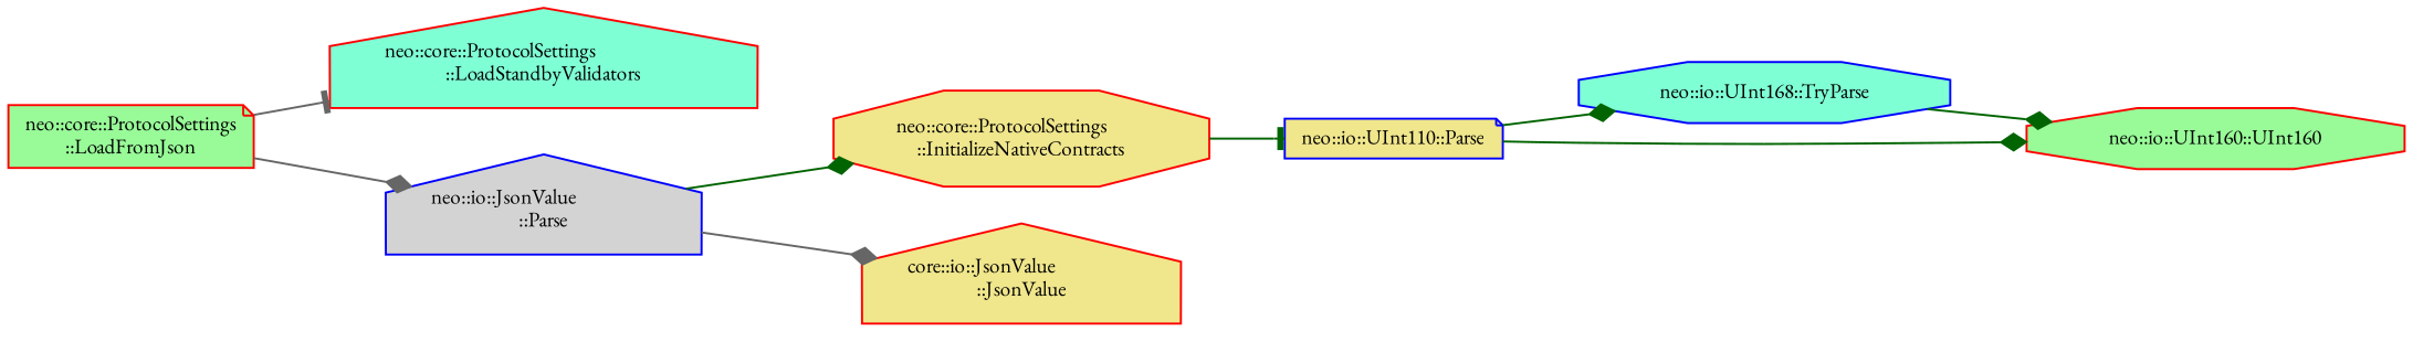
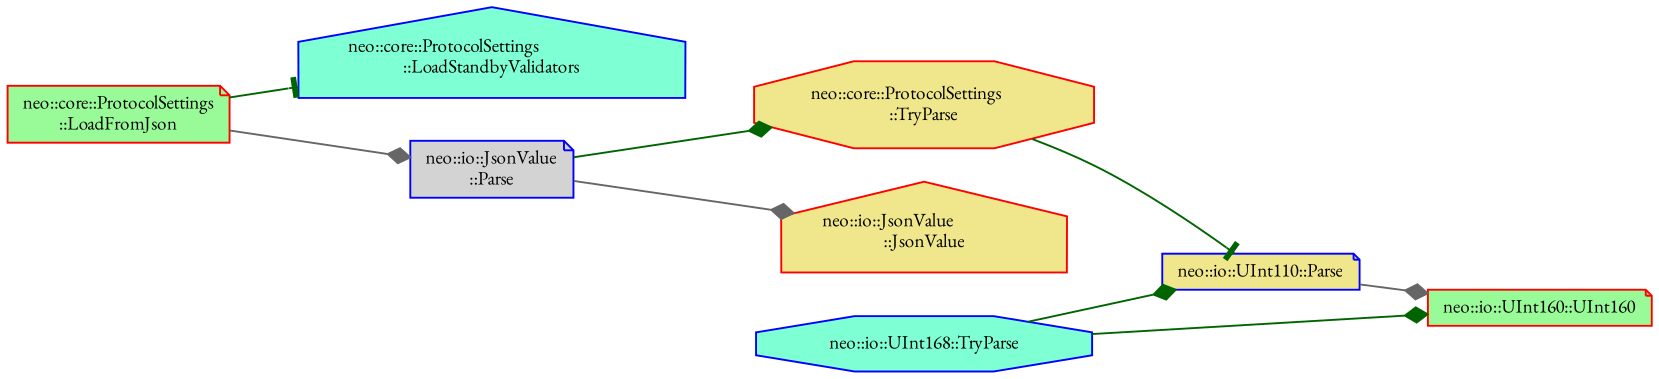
  digraph {
    fontname="EB Garamond"
    rankdir=LR
    node [color=red fillcolor=khaki fontname="EB Garamond" fontsize=10 shape=note style=filled]
    edge [arrowhead=diamond color=darkgreen fontname="EB Garamond" fontsize=10 labelfontname=Helvetica labelfontsize=10 style=solid]
    n1 [fillcolor=palegreen fontcolor=black height=0.2 label="neo::core::ProtocolSettings\l::LoadFromJson" width=0.4]
-   n2 [fillcolor=aquamarine height=0.2 label="neo::core::ProtocolSettings\l::LoadStandbyValidators" shape=house width=0.4]
-   n3 [color=blue fillcolor=lightgrey height=0.2 label="neo::io::JsonValue\l::Parse" shape=house width=0.4]
-   n4 [height=0.2 label="neo::core::ProtocolSettings\l::InitializeNativeContracts" shape=octagon width=0.4]
+   n2 [color=blue fillcolor=aquamarine height=0.2 label="neo::core::ProtocolSettings\l::LoadStandbyValidators" shape=house width=0.4]
+   n3 [color=blue fillcolor=lightgrey height=0.2 label="neo::io::JsonValue\l::Parse" width=0.4]
+   n4 [height=0.2 label="neo::core::ProtocolSettings\l::TryParse" shape=octagon width=0.4]
    n5 [color=blue height=0.2 label="neo::io::UInt110::Parse" width=0.4]
-   n6 [height=0.2 label="core::io::JsonValue\l::JsonValue" shape=house width=0.4]
+   n6 [height=0.2 label="neo::io::JsonValue\l::JsonValue" shape=house width=0.4]
    n7 [color=blue fillcolor=aquamarine height=0.2 label="neo::io::UInt168::TryParse" shape=octagon width=0.4]
-   n8 [fillcolor=palegreen height=0.2 label="neo::io::UInt160::UInt160" shape=octagon width=0.4]
-   n1 -> n2 [arrowhead=tee color=gray40]
+   n8 [fillcolor=palegreen height=0.2 label="neo::io::UInt160::UInt160" width=0.4]
+   n1 -> n2 [arrowhead=tee]
    n1 -> n3 [color=gray40]
    n3 -> n4
    n3 -> n6 [color=gray40]
    n4 -> n5 [arrowhead=tee]
-   n5 -> n7
-   n5 -> n8
+   n7 -> n5
+   n5 -> n8 [color=gray40]
    n7 -> n8
  }
